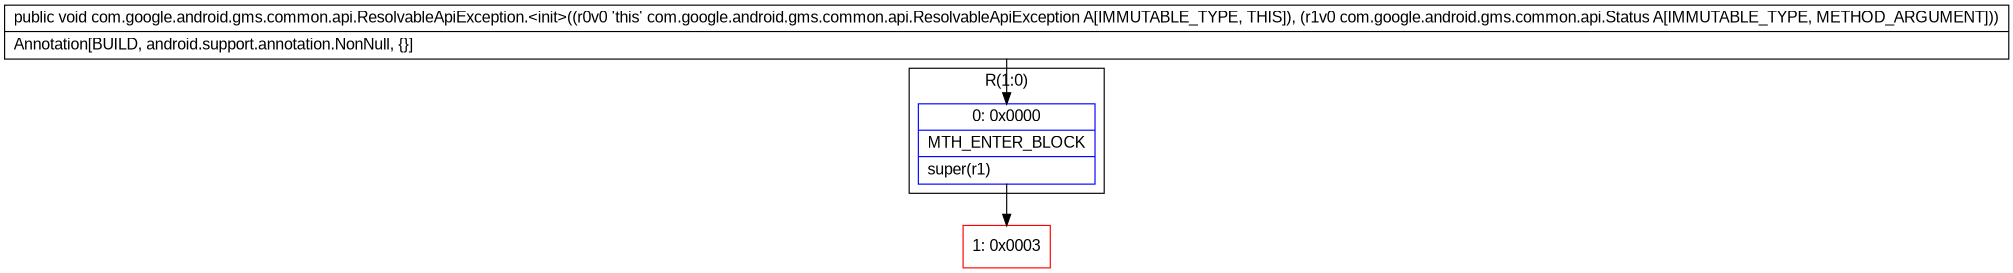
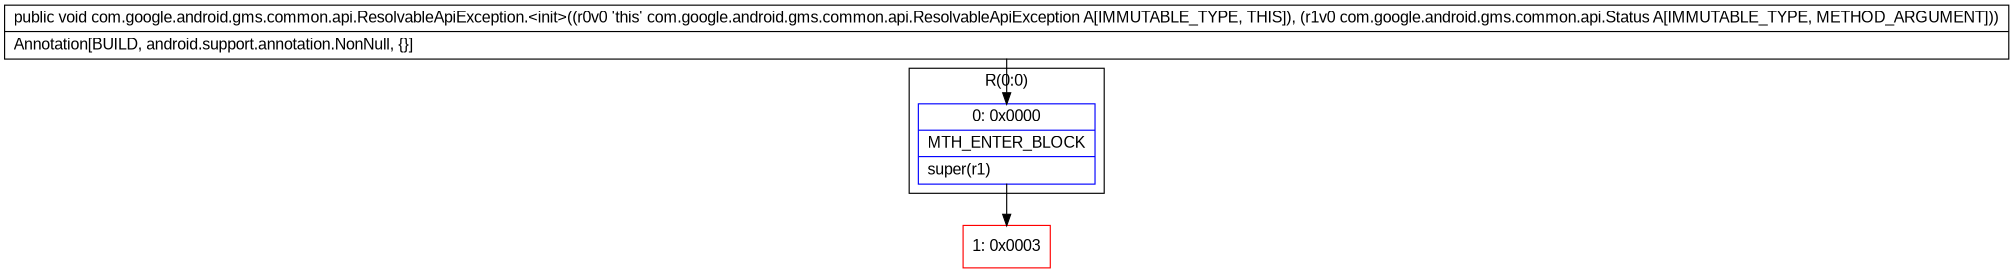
  digraph {
    fontname="Liberation Sans"
    node [shape=record fontname="Liberation Sans"]
    edge [fontname="Liberation Sans"]
    n1 [color=blue label="{0\:\ 0x0000|MTH_ENTER_BLOCK\l|super(r1)\l}"]
    n2 [color=red label="{1\:\ 0x0003}"]
    n3 [label="{public void com.google.android.gms.common.api.ResolvableApiException.\<init\>((r0v0 'this' com.google.android.gms.common.api.ResolvableApiException A[IMMUTABLE_TYPE, THIS]), (r1v0 com.google.android.gms.common.api.Status A[IMMUTABLE_TYPE, METHOD_ARGUMENT]))  | Annotation[BUILD, android.support.annotation.NonNull, \{\}]\l}"]
    subgraph cluster_1 {
-     label="R(1:0)"
+     label="R(0:0)"
      n1
    }
    n1 -> n2
    n3 -> n1
  }
